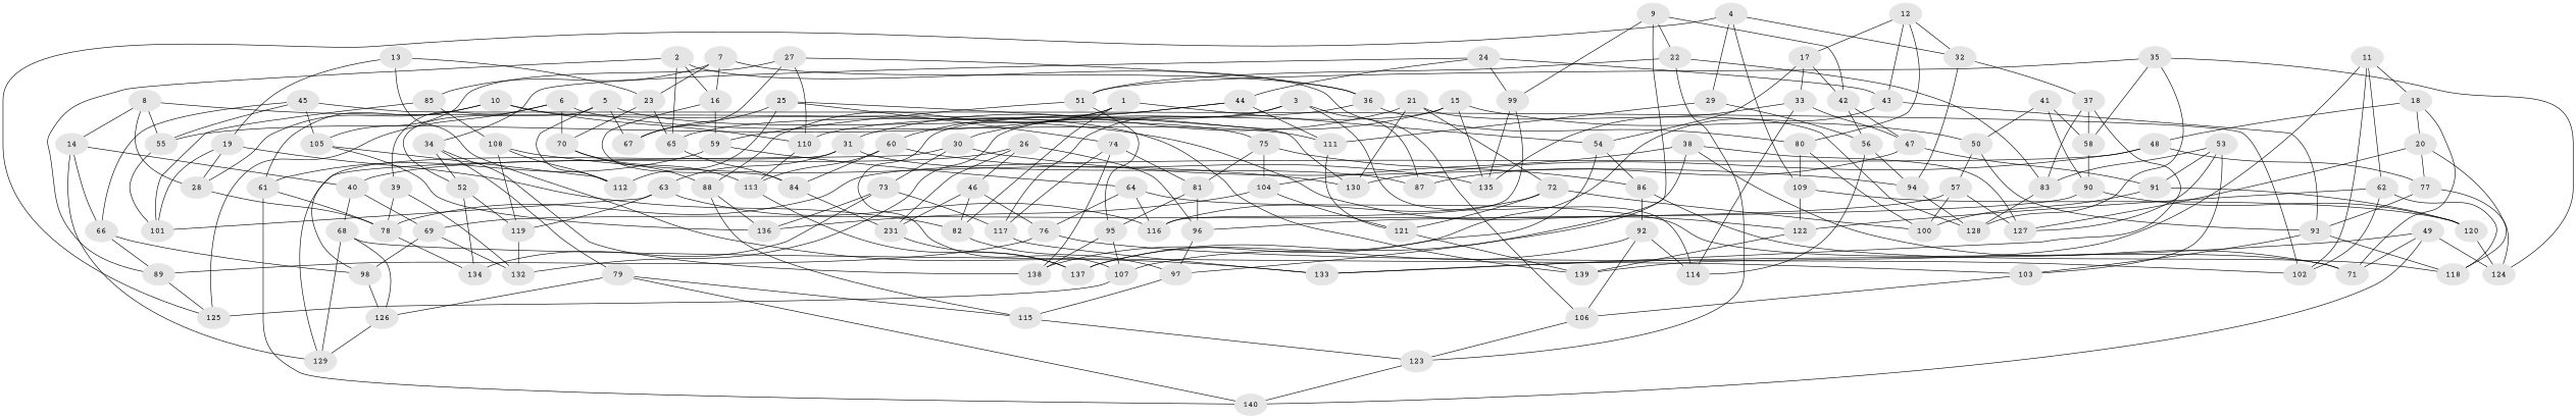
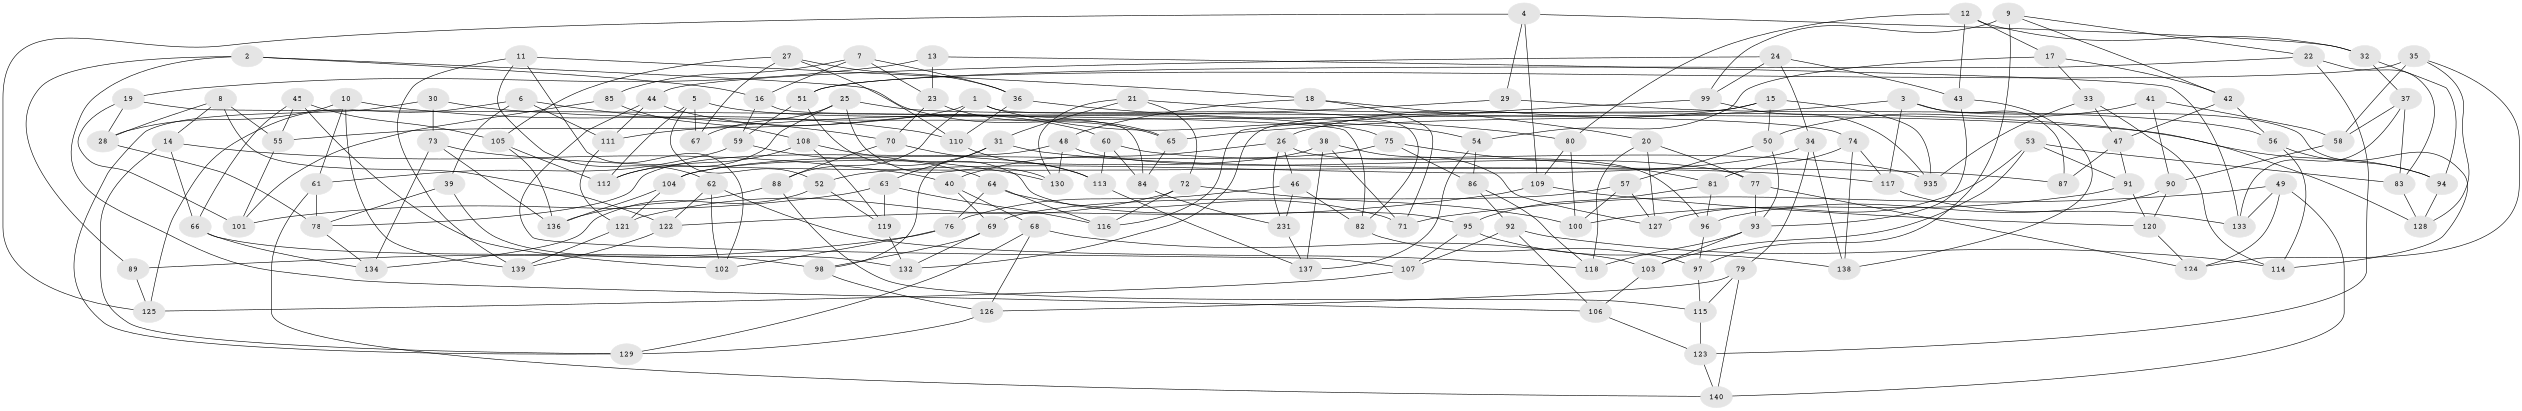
  graph {
    fontname="Courier Prime"
    node [color=gray90 fontname="Courier Prime" style=filled]
    edge [fontname="Courier Prime"]
    1
    54
    55
    82
    88
    137
    86
    101
    97
    136
    115
    2
    16
    65
    89
    106
    59
    84
    125
    123
    3
    87
    114
    117
    133
    4
    29
    32
    109
    111
    56
    94
    37
    122
    120
    5
    52
    67
    75
    112
    119
    134
    104
    81
    6
    39
    70
    132
    78
    113
    121
    7
    23
    36
    85
    110
    80
    108
    8
    14
    28
    40
    66
    129
    139
    9
    22
    42
    99
    51
    83
    47
-   135
+   135 [label=935]
    116
    10
    61
    140
    11
    18
    62
    102
    20
    48
    71
    118
    12
    17
    43
    33
    138
    93
    100
    13
    19
    68
    69
    98
    15
    30
    50
    73
    57
    64
    n104 [label=231]
    77
    127
    130
    124
    21
    31
    72
    128
    63
    95
    24
    34
    44
    79
    60
    107
    25
    74
    26
    46
    96
    76
    27
    105
    41
    58
    90
    126
    91
    35
    38
    103
    45
    49
    53
    92
    1 -- 54
    1 -- 55
    1 -- 82
    1 -- 88
    54 -- 137
    54 -- 86
    55 -- 101
    82 -- 97
    88 -- 136
    88 -- 115
    86 -- 118
    86 -- 92
    97 -- 115
    115 -- 123
    2 -- 16
    2 -- 65
    2 -- 89
    2 -- 106
    16 -- 59
    16 -- 84
    65 -- 84
    89 -- 125
    106 -- 123
    59 -- 61
    59 -- 64
    84 -- n104
    123 -- 140
    3 -- 65
    3 -- 87
    3 -- 114
    3 -- 117
    117 -- 133
    4 -- 125
    4 -- 29
    4 -- 32
    4 -- 109
    29 -- 111
    29 -- 56
    32 -- 94
    32 -- 37
    109 -- 122
    109 -- 120
    111 -- 121
    56 -- 114
    56 -- 94
    94 -- 128
    37 -- 133
    37 -- 83
    37 -- 58
    122 -- 139
    120 -- 124
    5 -- 52
    5 -- 67
    5 -- 75
    5 -- 112
    52 -- 119
    52 -- 134
    75 -- 86
    75 -- 104
    75 -- 81
    119 -- 132
    104 -- 136
    104 -- 121
    81 -- 95
    81 -- 96
    6 -- 125
    6 -- 111
    6 -- 39
    6 -- 70
    39 -- 132
    39 -- 78
    70 -- 88
    70 -- 113
    78 -- 134
    113 -- 137
    121 -- 139
    7 -- 16
    7 -- 23
    7 -- 36
    7 -- 85
    23 -- 65
    23 -- 70
    36 -- 110
    36 -- 80
    85 -- 101
    85 -- 108
    110 -- 113
    80 -- 109
    80 -- 100
    108 -- 112
    108 -- 119
    108 -- 130
    8 -- 55
    8 -- 122
    8 -- 14
    8 -- 28
    14 -- 40
    14 -- 66
    14 -- 129
    28 -- 78
    40 -- 68
    40 -- 69
-   66 -- 89
+   66 -- 134
    66 -- 98
    9 -- 97
    9 -- 22
    9 -- 42
    9 -- 99
    22 -- 123
    22 -- 51
    22 -- 83
    42 -- 56
    42 -- 47
    99 -- 135
    99 -- 116
    51 -- 59
    51 -- 95
    83 -- 128
    47 -- 87
    47 -- 91
    10 -- 110
    10 -- 28
    10 -- 139
    10 -- 61
    61 -- 78
    61 -- 140
    11 -- 139
    11 -- 18
    11 -- 62
    11 -- 102
    18 -- 20
    18 -- 48
    18 -- 71
    62 -- 122
    62 -- 102
    62 -- 118
    20 -- 118
    20 -- 77
    20 -- 127
    48 -- 78
    48 -- 77
    48 -- 130
    12 -- 32
    12 -- 80
    12 -- 17
    12 -- 43
    17 -- 54
    17 -- 42
    17 -- 33
    43 -- 138
    43 -- 93
    33 -- 114
    33 -- 47
    33 -- 135
    93 -- 118
    93 -- 103
    13 -- 133
    13 -- 23
    13 -- 19
    19 -- 82
    19 -- 101
    19 -- 28
    68 -- 129
    68 -- 126
    68 -- 103
    69 -- 132
    69 -- 98
    98 -- 126
    15 -- 132
    15 -- 135
-   15 -- 30
+   15 -- 26
    15 -- 50
    30 -- 94
    30 -- 129
    30 -- 73
    50 -- 93
    50 -- 57
    73 -- 136
    73 -- 117
    73 -- 134
    57 -- 100
    57 -- 69
    57 -- 127
    64 -- 116
    64 -- 71
    64 -- 76
    n104 -- 137
    77 -- 93
    77 -- 124
    21 -- 130
    21 -- 31
    21 -- 72
    21 -- 128
    31 -- 87
    31 -- 98
    31 -- 63
    72 -- 121
    72 -- 116
    72 -- 100
    63 -- 101
    63 -- 119
    63 -- 116
    95 -- 138
    95 -- 107
    24 -- 99
    24 -- 43
    24 -- 34
    24 -- 44
    34 -- 52
    34 -- 138
    34 -- 79
    44 -- 111
    44 -- 60
    44 -- 107
    79 -- 115
    79 -- 140
    79 -- 126
    60 -- 84
    60 -- 113
    60 -- 135
    107 -- 125
    25 -- 67
    25 -- 112
    25 -- 130
    25 -- 74
    74 -- 117
    74 -- 81
    74 -- 138
    26 -- 40
    26 -- n104
    26 -- 46
    26 -- 96
    46 -- 82
    46 -- n104
    46 -- 76
    96 -- 97
    76 -- 89
    76 -- 102
    27 -- 67
    27 -- 36
    27 -- 110
    27 -- 105
    105 -- 136
    105 -- 112
    41 -- 50
    41 -- 58
    41 -- 90
    58 -- 90
    90 -- 120
    90 -- 96
    126 -- 129
    91 -- 120
    91 -- 100
    35 -- 51
    35 -- 124
    35 -- 128
    35 -- 58
    38 -- 137
    38 -- 104
    38 -- 71
    38 -- 127
    103 -- 106
    45 -- 55
    45 -- 66
    45 -- 102
    45 -- 105
    49 -- 133
    49 -- 140
    49 -- 71
    49 -- 124
    53 -- 83
    53 -- 127
    53 -- 91
    53 -- 103
    92 -- 106
    92 -- 114
    92 -- 107
  }
